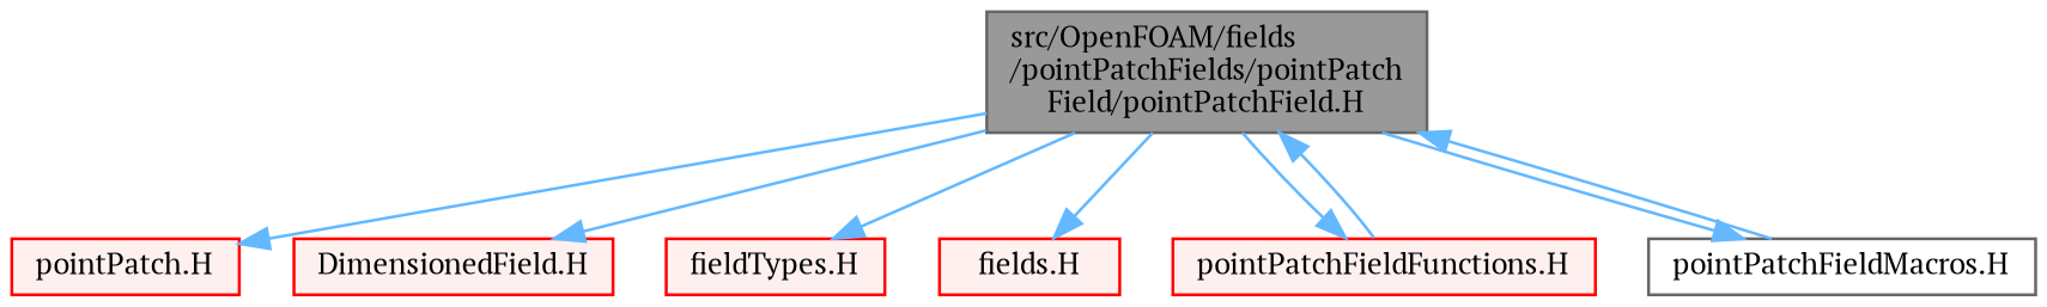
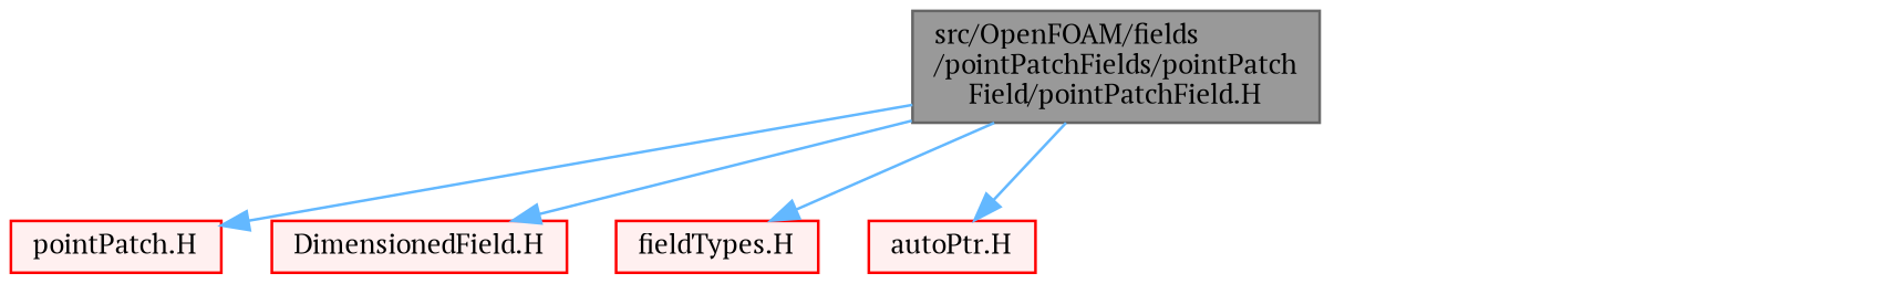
  digraph {
    fontname="PT Serif"
    node [color=red fillcolor="#FFF0F0" fontname="PT Serif" fontsize=10 shape=box style=filled]
    edge [color=steelblue1 fontname="PT Serif" fontsize=10 labelfontname=Helvetica labelfontsize=10 style=solid]
    n1 [color=gray40 fillcolor=grey60 fontcolor=black height=0.2 label="src/OpenFOAM/fields\l/pointPatchFields/pointPatch\lField/pointPatchField.H" width=0.4]
    n2 [height=0.2 label="pointPatch.H" width=0.4]
    n3 [height=0.2 label="DimensionedField.H" width=0.4]
    n4 [height=0.2 label="fieldTypes.H" width=0.4]
-   n5 [height=0.2 label="fields.H" width=0.4]
-   n6 [height=0.2 label="pointPatchFieldFunctions.H" width=0.4]
-   n7 [color=grey40 fillcolor=white height=0.2 label="pointPatchFieldMacros.H" width=0.4]
+   n5 [height=0.2 label="autoPtr.H" width=0.4]
    n1 -> n2
    n1 -> n3
    n1 -> n4
    n1 -> n5
-   n1 -> n6
-   n1 -> n7
-   n6 -> n1
-   n7 -> n1
  }
